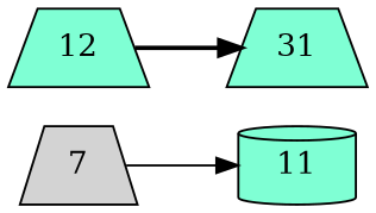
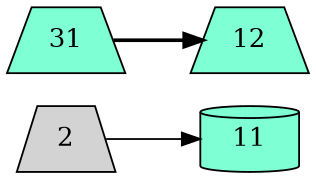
  strict digraph {
    rankdir=LR
    node [fillcolor=aquamarine shape=trapezium style=filled]
    edge [color=black]
-   2 [entry=true fillcolor=lightgrey label=7]
+   2 [entry=true fillcolor=lightgrey]
    11 [shape=cylinder]
    12
    31
    2 -> 11 [cond=true style=solid]
-   12 -> 31 [style=bold]
+   31 -> 12 [style=bold]
  }
